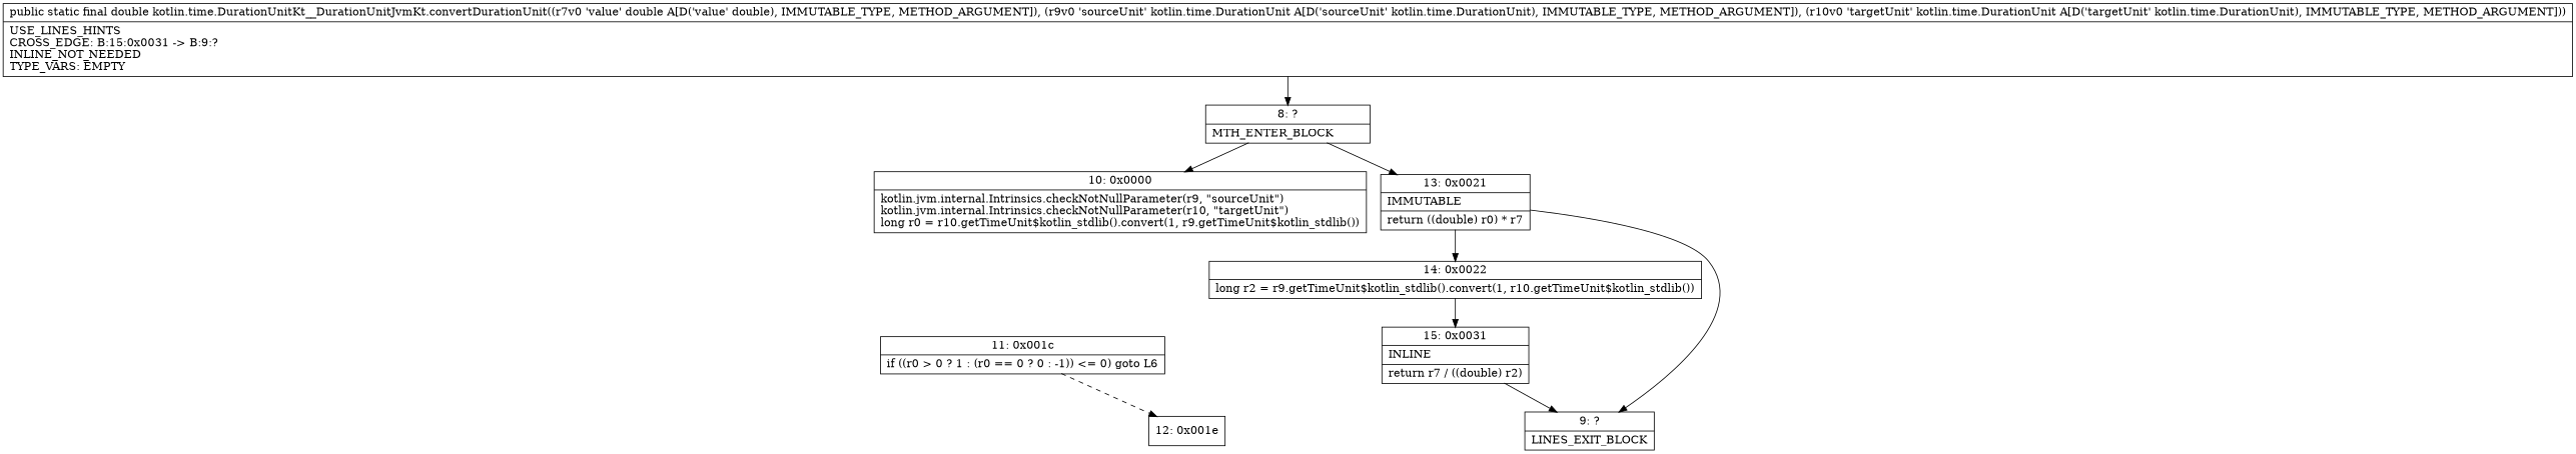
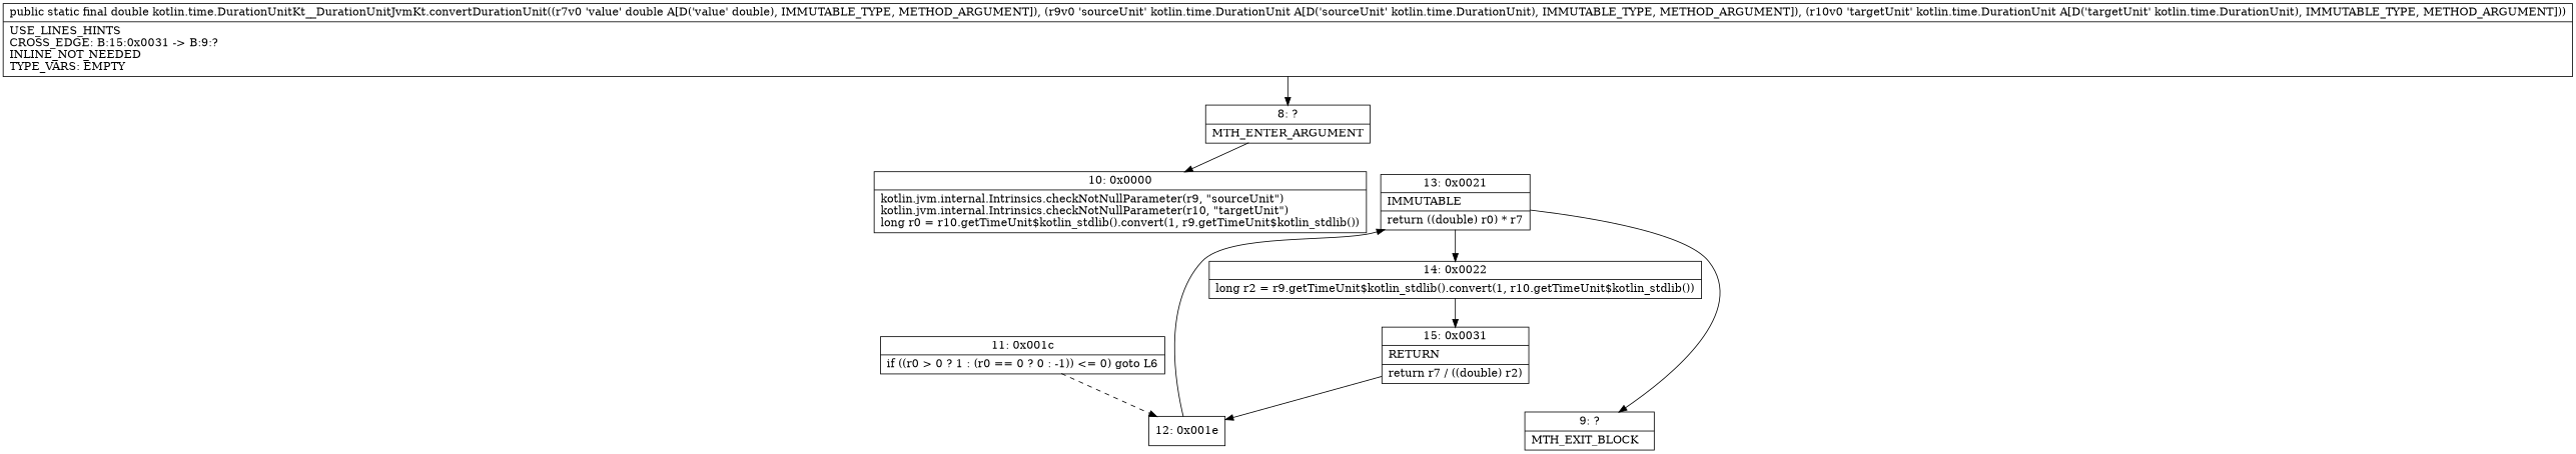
  digraph {
    node [shape=record]
-   n1 [label="{8\:\ ?|MTH_ENTER_BLOCK\l}"]
+   n1 [label="{8\:\ ?|MTH_ENTER_ARGUMENT\l}"]
    n2 [label="{10\:\ 0x0000|kotlin.jvm.internal.Intrinsics.checkNotNullParameter(r9, \"sourceUnit\")\lkotlin.jvm.internal.Intrinsics.checkNotNullParameter(r10, \"targetUnit\")\llong r0 = r10.getTimeUnit$kotlin_stdlib().convert(1, r9.getTimeUnit$kotlin_stdlib())\l}"]
    n3 [label="{11\:\ 0x001c|if ((r0 \> 0 ? 1 : (r0 == 0 ? 0 : \-1)) \<= 0) goto L6\l}"]
    n4 [label="{12\:\ 0x001e}"]
    n5 [label="{13\:\ 0x0021|IMMUTABLE\l|return ((double) r0) * r7\l}"]
    n6 [label="{14\:\ 0x0022|long r2 = r9.getTimeUnit$kotlin_stdlib().convert(1, r10.getTimeUnit$kotlin_stdlib())\l}"]
-   n7 [label="{15\:\ 0x0031|INLINE\l|return r7 \/ ((double) r2)\l}"]
-   n8 [label="{9\:\ ?|LINES_EXIT_BLOCK\l}"]
+   n7 [label="{15\:\ 0x0031|RETURN\l|return r7 \/ ((double) r2)\l}"]
+   n8 [label="{9\:\ ?|MTH_EXIT_BLOCK\l}"]
    n9 [label="{public static final double kotlin.time.DurationUnitKt__DurationUnitJvmKt.convertDurationUnit((r7v0 'value' double A[D('value' double), IMMUTABLE_TYPE, METHOD_ARGUMENT]), (r9v0 'sourceUnit' kotlin.time.DurationUnit A[D('sourceUnit' kotlin.time.DurationUnit), IMMUTABLE_TYPE, METHOD_ARGUMENT]), (r10v0 'targetUnit' kotlin.time.DurationUnit A[D('targetUnit' kotlin.time.DurationUnit), IMMUTABLE_TYPE, METHOD_ARGUMENT]))  | USE_LINES_HINTS\lCROSS_EDGE: B:15:0x0031 \-\> B:9:?\lINLINE_NOT_NEEDED\lTYPE_VARS: EMPTY\l}"]
    n1 -> n2
    n3 -> n4 [style=dashed]
-   n1 -> n5
+   n4 -> n5
    n5 -> n6
    n5 -> n8
    n6 -> n7
-   n7 -> n8
+   n7 -> n4
    n9 -> n1
  }
